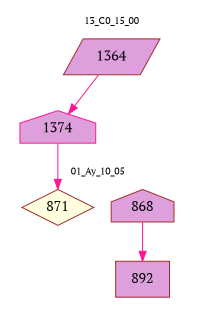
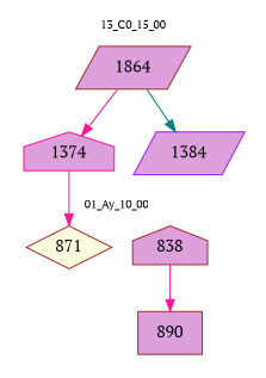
  digraph {
    fontname="PT Serif"
    node [color=brown fillcolor=plum fontname="PT Serif" shape=house style=filled]
    edge [color=deeppink fontname="PT Serif"]
-   n1 [label=868]
-   n2 [label=892 shape=box]
+   n1 [label=838]
+   n2 [label=890 shape=box]
    n3 [fillcolor=lightyellow label=871 shape=diamond]
-   n4 [label=1364 shape=parallelogram]
+   n4 [label=1864 shape=parallelogram]
    n5 [color=deeppink label=1374]
+   n6 [color=purple label=1384 shape=parallelogram]
    subgraph cluster_1 {
      color=white
      fontsize=10
-     label="01_Ay_10_05"
+     label="01_Ay_10_00"
      n1
      n2
      n3
    }
    subgraph cluster_2 {
      color=white
      fontsize=10
      label="13_C0_15_00"
      n4
      n5
+     n6
    }
    n1 -> n2
    n4 -> n5
+   n4 -> n6 [color=teal]
    n5 -> n3
  }
